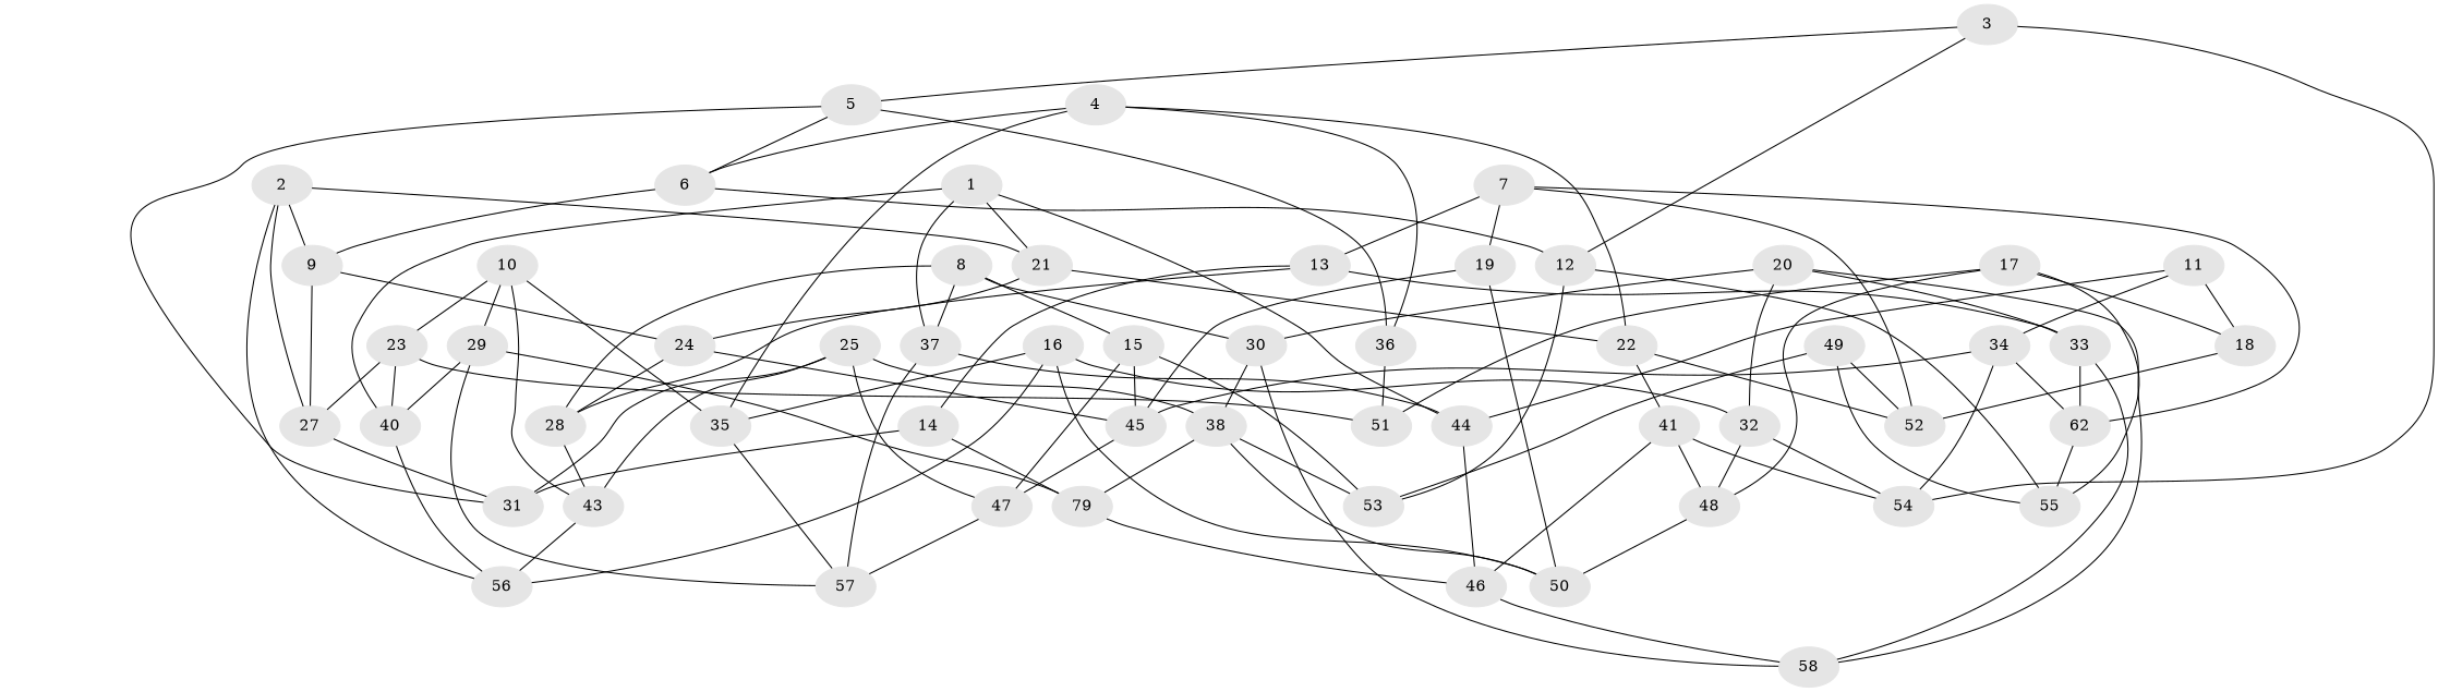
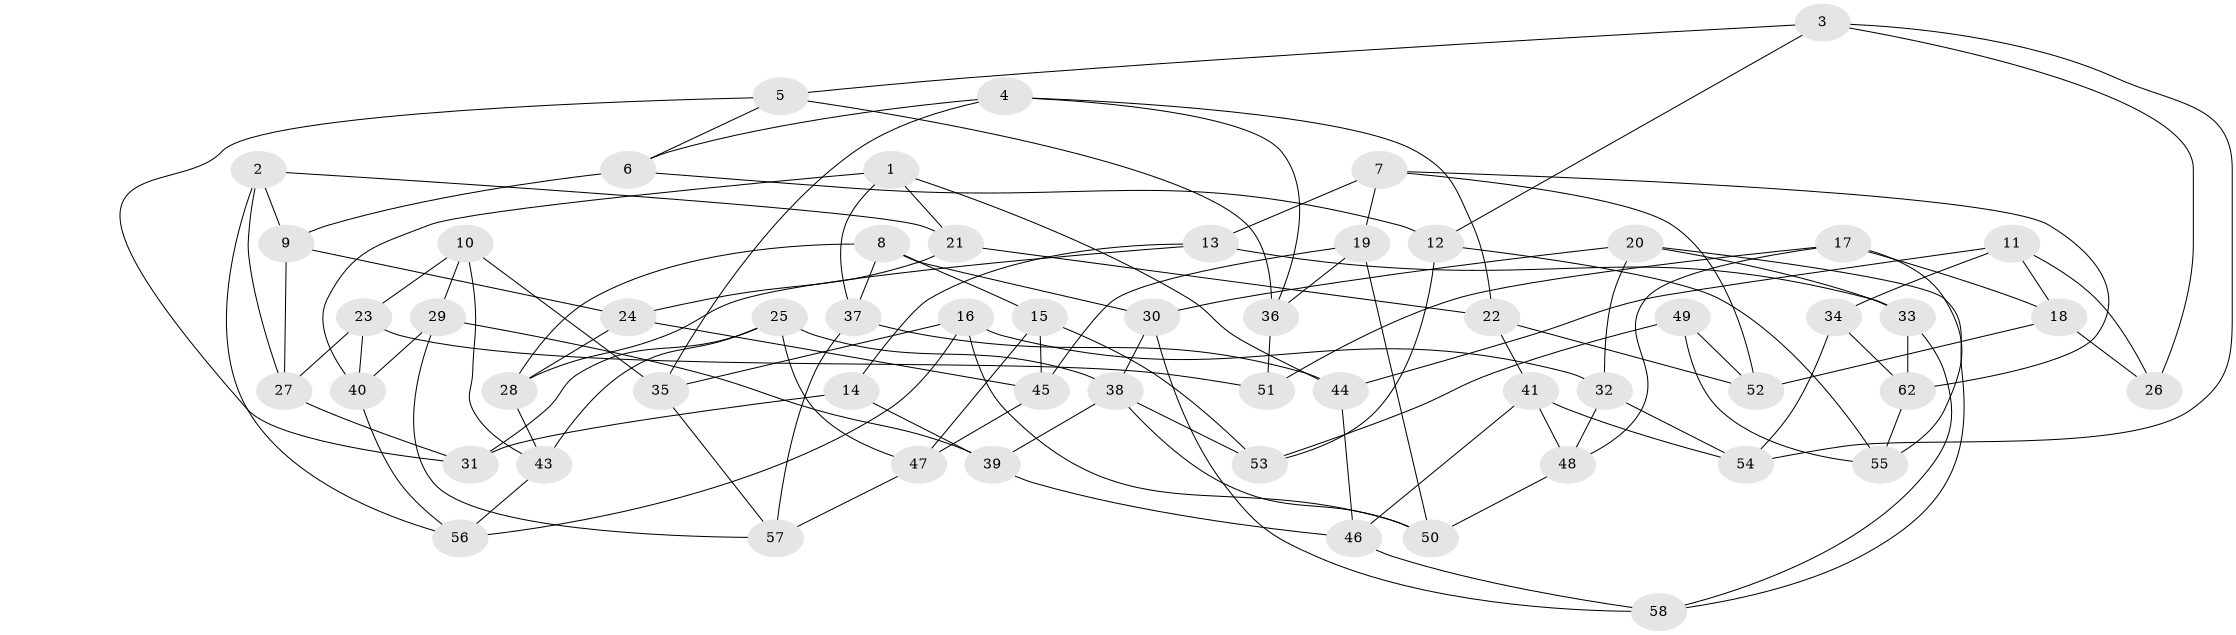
  graph {
    node [color=gray90 style=filled]
    1
    21
    37
    40
    44
    22
    24
    57
    56
    46
    2
    9
    27
    31
    3
    5
    12
+   26
    54
    6
    36
    53
    55
    4
    35
    52
    41
    51
    7
    13
    19
    n32 [label=62]
    28
    14
    33
    45
    50
    8
    15
    30
    47
    43
    58
    38
    10
    23
    29
-   39 [label=79]
+   39
    11
    18
    34
    16
    32
    48
    17
    20
    49
    25
    1 -- 21
    1 -- 37
    1 -- 40
    1 -- 44
    21 -- 22
    21 -- 24
    37 -- 44
    37 -- 57
    40 -- 56
    44 -- 46
    22 -- 52
    22 -- 41
    24 -- 28
    24 -- 45
    46 -- 58
    2 -- 21
    2 -- 56
    2 -- 9
    2 -- 27
    9 -- 24
    9 -- 27
    27 -- 31
    3 -- 5
    3 -- 12
+   3 -- 26
    3 -- 54
    5 -- 31
    5 -- 6
    5 -- 36
    12 -- 53
    12 -- 55
    6 -- 9
    6 -- 12
    36 -- 51
    4 -- 22
    4 -- 6
    4 -- 36
    4 -- 35
    35 -- 57
    41 -- 46
    41 -- 54
    41 -- 48
    7 -- 52
    7 -- 13
    7 -- 19
    7 -- n32
    13 -- 28
    13 -- 14
    13 -- 33
+   19 -- 36
    19 -- 45
    19 -- 50
    n32 -- 55
    28 -- 43
    14 -- 31
    14 -- 39
    33 -- n32
    33 -- 58
    45 -- 47
    8 -- 37
    8 -- 28
    8 -- 15
    8 -- 30
    15 -- 53
    15 -- 45
    15 -- 47
    30 -- 58
    30 -- 38
    47 -- 57
    43 -- 56
    38 -- 53
    38 -- 50
    38 -- 39
    10 -- 35
    10 -- 43
    10 -- 23
    10 -- 29
    23 -- 40
    23 -- 27
    23 -- 51
    29 -- 40
    29 -- 57
    29 -- 39
    39 -- 46
    11 -- 44
+   11 -- 26
    11 -- 18
    11 -- 34
+   18 -- 26
    18 -- 52
    34 -- 54
    34 -- n32
-   34 -- 45
    16 -- 56
    16 -- 35
    16 -- 50
    16 -- 32
    32 -- 54
    32 -- 48
    48 -- 50
    17 -- 55
    17 -- 51
    17 -- 18
    17 -- 48
    20 -- 33
    20 -- 30
    20 -- 58
    20 -- 32
    49 -- 53
    49 -- 55
    49 -- 52
    25 -- 31
    25 -- 47
    25 -- 43
    25 -- 38
  }
